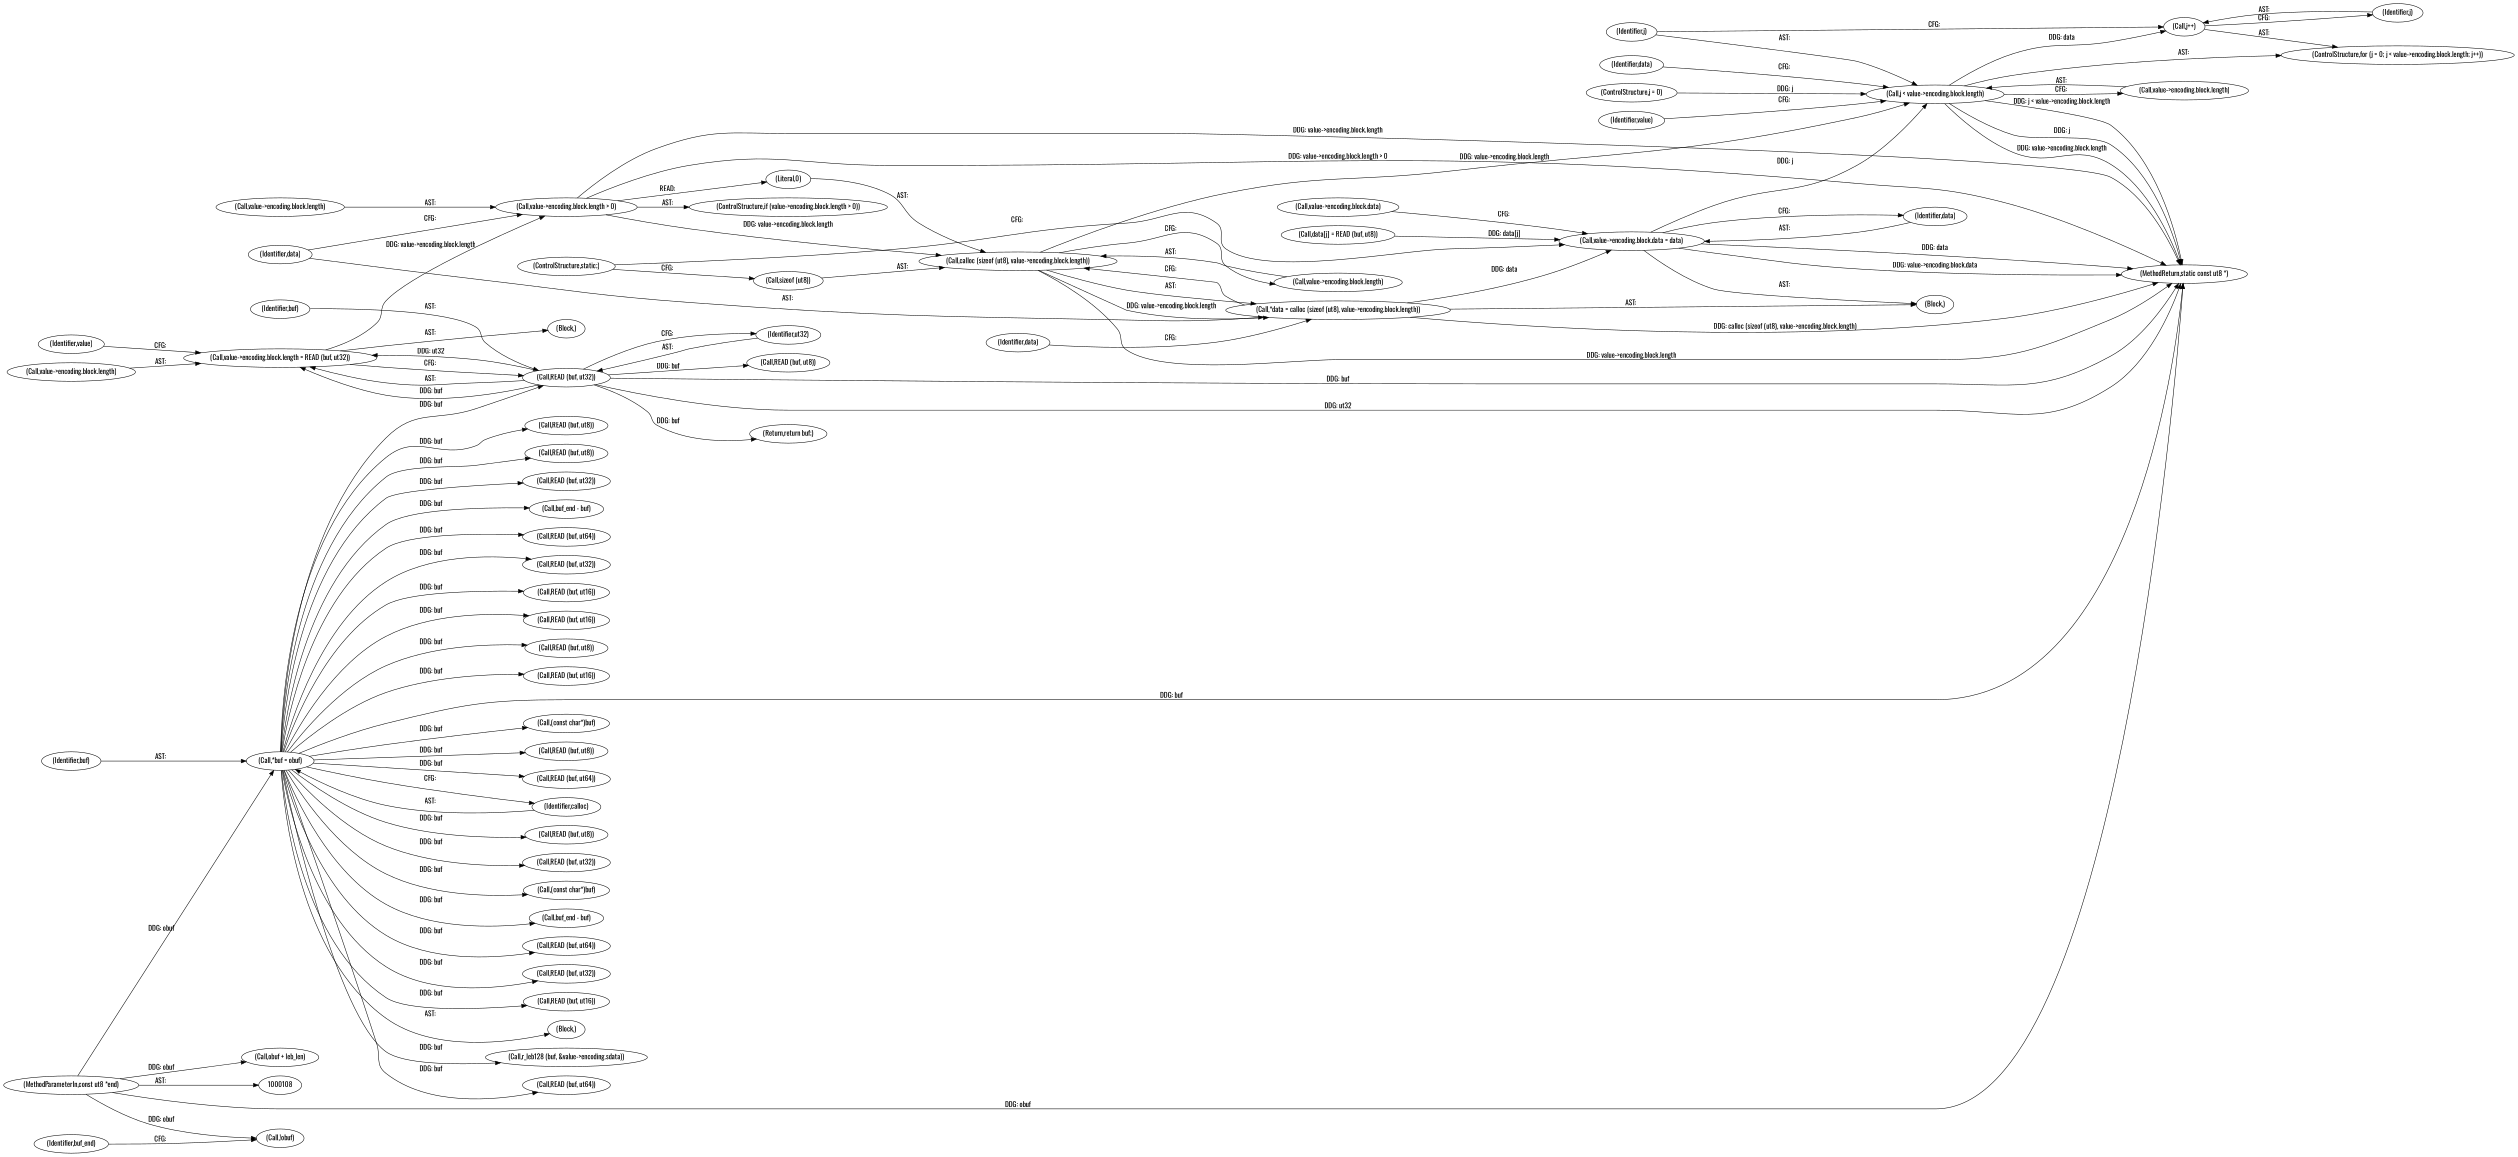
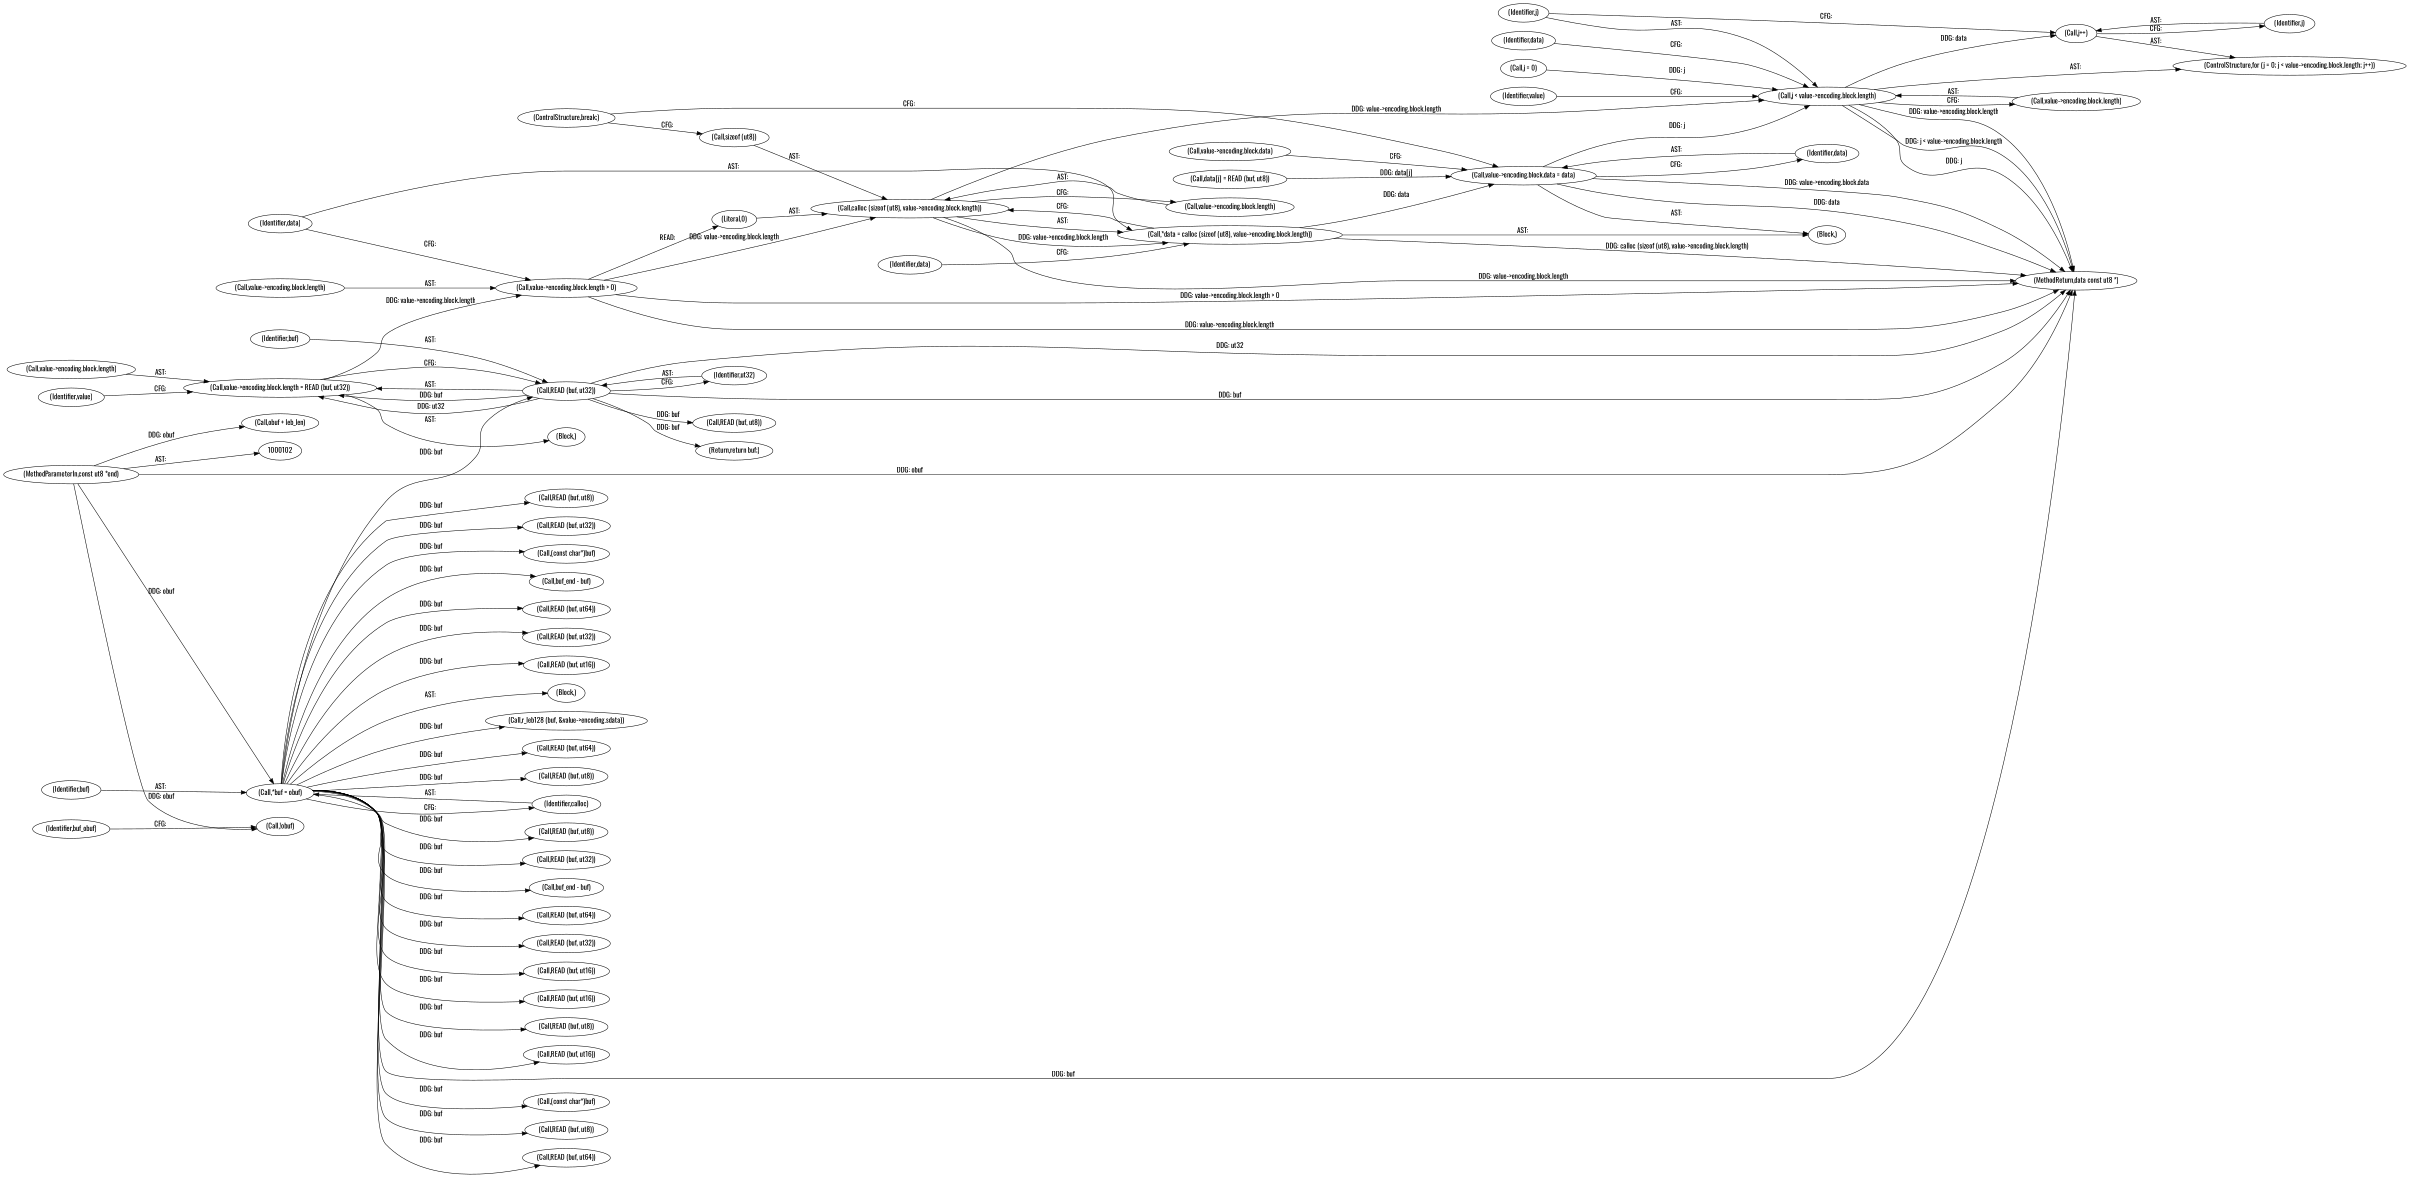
  digraph {
    fontname=Oswald
    rankdir=LR
    node [fontname=Oswald]
    edge [fontname=Oswald]
    n1 [label="(Call,calloc (sizeof (ut8), value->encoding.block.length))"]
    n2 [label="(Call,*data = calloc (sizeof (ut8), value->encoding.block.length))"]
    n3 [label="(Call,j < value->encoding.block.length)"]
    n4 [label="(Call,value->encoding.block.length)"]
-   n5 [label="(MethodReturn,static const ut8 *)"]
+   n5 [label="(MethodReturn,data const ut8 *)"]
    n6 [label="(Call,value->encoding.block.data = data)"]
    n7 [label="(Block,)"]
    n8 [label="(Call,j++)"]
    n9 [label="(Call,value->encoding.block.length)"]
    n10 [label="(ControlStructure,for (j = 0; j < value->encoding.block.length; j++))"]
    n11 [label="(Call,value->encoding.block.length > 0)"]
-   n12 [label="(ControlStructure,if (value->encoding.block.length > 0))"]
    n13 [label="(Literal,0)"]
    n14 [label="(Call,value->encoding.block.length = READ (buf, ut32))"]
    n15 [label="(Call,READ (buf, ut32))"]
    n16 [label="(Block,)"]
    n17 [label="(Identifier,ut32)"]
    n18 [label="(Call,READ (buf, ut8))"]
    n19 [label="(Return,return buf;)"]
    n20 [label="(Call,*buf = obuf)"]
    n21 [label="(Call,(const char*)buf)"]
    n22 [label="(Call,READ (buf, ut8))"]
    n23 [label="(Call,READ (buf, ut64))"]
    n24 [label="(Identifier,calloc)"]
    n25 [label="(Call,READ (buf, ut8))"]
    n26 [label="(Call,READ (buf, ut32))"]
    n27 [label="(Call,(const char*)buf)"]
    n28 [label="(Call,buf_end - buf)"]
    n29 [label="(Call,READ (buf, ut64))"]
    n30 [label="(Call,READ (buf, ut32))"]
    n31 [label="(Call,READ (buf, ut16))"]
    n32 [label="(Block,)"]
    n33 [label="(Call,r_leb128 (buf, &value->encoding.sdata))"]
    n34 [label="(Call,READ (buf, ut64))"]
    n35 [label="(Call,READ (buf, ut8))"]
    n36 [label="(Call,READ (buf, ut8))"]
    n37 [label="(Call,READ (buf, ut32))"]
    n38 [label="(Call,buf_end - buf)"]
    n39 [label="(Call,READ (buf, ut64))"]
    n40 [label="(Call,READ (buf, ut32))"]
    n41 [label="(Call,READ (buf, ut16))"]
    n42 [label="(Call,READ (buf, ut16))"]
    n43 [label="(Call,READ (buf, ut8))"]
    n44 [label="(Call,READ (buf, ut16))"]
    n45 [label="(MethodParameterIn,const ut8 *end)"]
    n46 [label="(Call,obuf + leb_len)"]
    n47 [label="(Call,!obuf)"]
-   1000102 [label=1000108]
+   1000102
    n49 [label="(Identifier,data)"]
    n50 [label="(Identifier,j)"]
    n51 [label="(Call,sizeof (ut8))"]
    n52 [label="(Identifier,buf)"]
    n53 [label="(Call,value->encoding.block.length)"]
    n54 [label="(Identifier,buf)"]
    n55 [label="(Identifier,j)"]
    n56 [label="(Identifier,value)"]
    n57 [label="(Identifier,value)"]
    n58 [label="(Identifier,data)"]
    n59 [label="(Call,data[j] = READ (buf, ut8))"]
    n60 [label="(Identifier,data)"]
-   n61 [label="(ControlStructure,j = 0)"]
+   n61 [label="(Call,j = 0)"]
    n62 [label="(Call,value->encoding.block.data)"]
    n63 [label="(Call,value->encoding.block.length)"]
-   n64 [label="(ControlStructure,static;)"]
-   n65 [label="(Identifier,buf_end)"]
+   n64 [label="(ControlStructure,break;)"]
+   n65 [label="(Identifier,buf_obuf)"]
    n66 [label="(Identifier,data)"]
    n1 -> n2 [label="AST: "]
    n1 -> n2 [label="DDG: value->encoding.block.length"]
    n1 -> n3 [label="DDG: value->encoding.block.length"]
    n1 -> n4 [label="CFG: "]
    n1 -> n5 [label="DDG: value->encoding.block.length"]
    n2 -> n1 [label="CFG: "]
    n2 -> n5 [label="DDG: calloc (sizeof (ut8), value->encoding.block.length)"]
    n2 -> n6 [label="DDG: data"]
    n2 -> n7 [label="AST: "]
    n3 -> n5 [label="DDG: value->encoding.block.length"]
    n3 -> n5 [label="DDG: j < value->encoding.block.length"]
    n3 -> n5 [label="DDG: j"]
    n3 -> n8 [label="DDG: data"]
    n3 -> n9 [label="CFG: "]
    n3 -> n10 [label="AST: "]
    n4 -> n1 [label="AST: "]
    n6 -> n3 [label="DDG: j"]
    n6 -> n5 [label="DDG: data"]
    n6 -> n5 [label="DDG: value->encoding.block.data"]
    n6 -> n7 [label="AST: "]
    n6 -> n49 [label="CFG: "]
    n8 -> n10 [label="AST: "]
    n8 -> n50 [label="CFG: "]
    n9 -> n3 [label="AST: "]
    n11 -> n1 [label="DDG: value->encoding.block.length"]
    n11 -> n5 [label="DDG: value->encoding.block.length"]
    n11 -> n5 [label="DDG: value->encoding.block.length > 0"]
-   n11 -> n12 [label="AST: "]
    n11 -> n13 [label="READ: "]
    n13 -> n1 [label="AST: "]
    n14 -> n11 [label="DDG: value->encoding.block.length"]
    n14 -> n15 [label="CFG: "]
    n14 -> n16 [label="AST: "]
    n15 -> n5 [label="DDG: buf"]
    n15 -> n5 [label="DDG: ut32"]
    n15 -> n14 [label="AST: "]
    n15 -> n14 [label="DDG: buf"]
    n15 -> n14 [label="DDG: ut32"]
    n15 -> n17 [label="CFG: "]
    n15 -> n18 [label="DDG: buf"]
    n15 -> n19 [label="DDG: buf"]
    n17 -> n15 [label="AST: "]
    n20 -> n5 [label="DDG: buf"]
    n20 -> n15 [label="DDG: buf"]
    n20 -> n21 [label="DDG: buf"]
    n20 -> n22 [label="DDG: buf"]
    n20 -> n23 [label="DDG: buf"]
    n20 -> n24 [label="CFG: "]
    n20 -> n25 [label="DDG: buf"]
    n20 -> n26 [label="DDG: buf"]
    n20 -> n27 [label="DDG: buf"]
    n20 -> n28 [label="DDG: buf"]
    n20 -> n29 [label="DDG: buf"]
    n20 -> n30 [label="DDG: buf"]
    n20 -> n31 [label="DDG: buf"]
    n20 -> n32 [label="AST: "]
    n20 -> n33 [label="DDG: buf"]
    n20 -> n34 [label="DDG: buf"]
    n20 -> n35 [label="DDG: buf"]
    n20 -> n36 [label="DDG: buf"]
    n20 -> n37 [label="DDG: buf"]
    n20 -> n38 [label="DDG: buf"]
    n20 -> n39 [label="DDG: buf"]
    n20 -> n40 [label="DDG: buf"]
    n20 -> n41 [label="DDG: buf"]
    n20 -> n42 [label="DDG: buf"]
    n20 -> n43 [label="DDG: buf"]
    n20 -> n44 [label="DDG: buf"]
    n24 -> n20 [label="AST: "]
    n45 -> n5 [label="DDG: obuf"]
    n45 -> n20 [label="DDG: obuf"]
    n45 -> n46 [label="DDG: obuf"]
    n45 -> n47 [label="DDG: obuf"]
    n45 -> 1000102 [label="AST: "]
    n49 -> n6 [label="AST: "]
    n50 -> n8 [label="AST: "]
    n51 -> n1 [label="AST: "]
    n52 -> n20 [label="AST: "]
    n53 -> n14 [label="AST: "]
    n54 -> n15 [label="AST: "]
    n55 -> n3 [label="AST: "]
    n55 -> n8 [label="CFG: "]
    n56 -> n14 [label="CFG: "]
    n57 -> n3 [label="CFG: "]
    n58 -> n2 [label="AST: "]
    n58 -> n11 [label="CFG: "]
    n59 -> n6 [label="DDG: data[j]"]
    n60 -> n3 [label="CFG: "]
    n61 -> n3 [label="DDG: j"]
    n62 -> n6 [label="CFG: "]
    n63 -> n11 [label="AST: "]
    n64 -> n6 [label="CFG: "]
    n64 -> n51 [label="CFG: "]
    n65 -> n47 [label="CFG: "]
    n66 -> n2 [label="CFG: "]
  }
